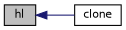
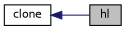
  digraph {
    rankdir=LR
    node [color=black fontname=Helvetica fontsize=10 shape=record]
    n1 [fillcolor=grey75 fontcolor=black height=0.2 label=hl style=filled width=0.4]
    n2 [height=0.2 label=clone width=0.4]
-   n1 -> n2 [color=midnightblue dir=back fontname=Helvetica fontsize=10 labelfontname=Helvetica labelfontsize=10 style=solid]
+   n2 -> n1 [color=midnightblue dir=back fontname=Helvetica fontsize=10 labelfontname=Helvetica labelfontsize=10 style=solid]
  }
